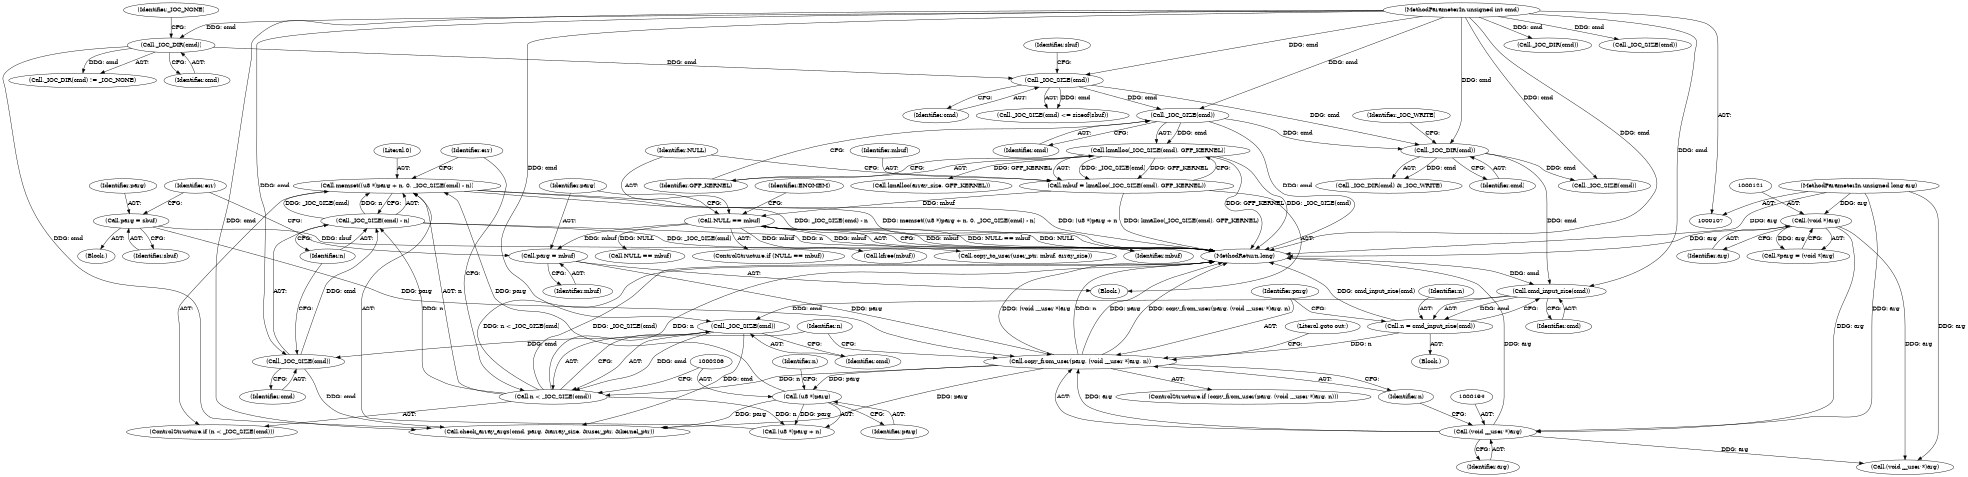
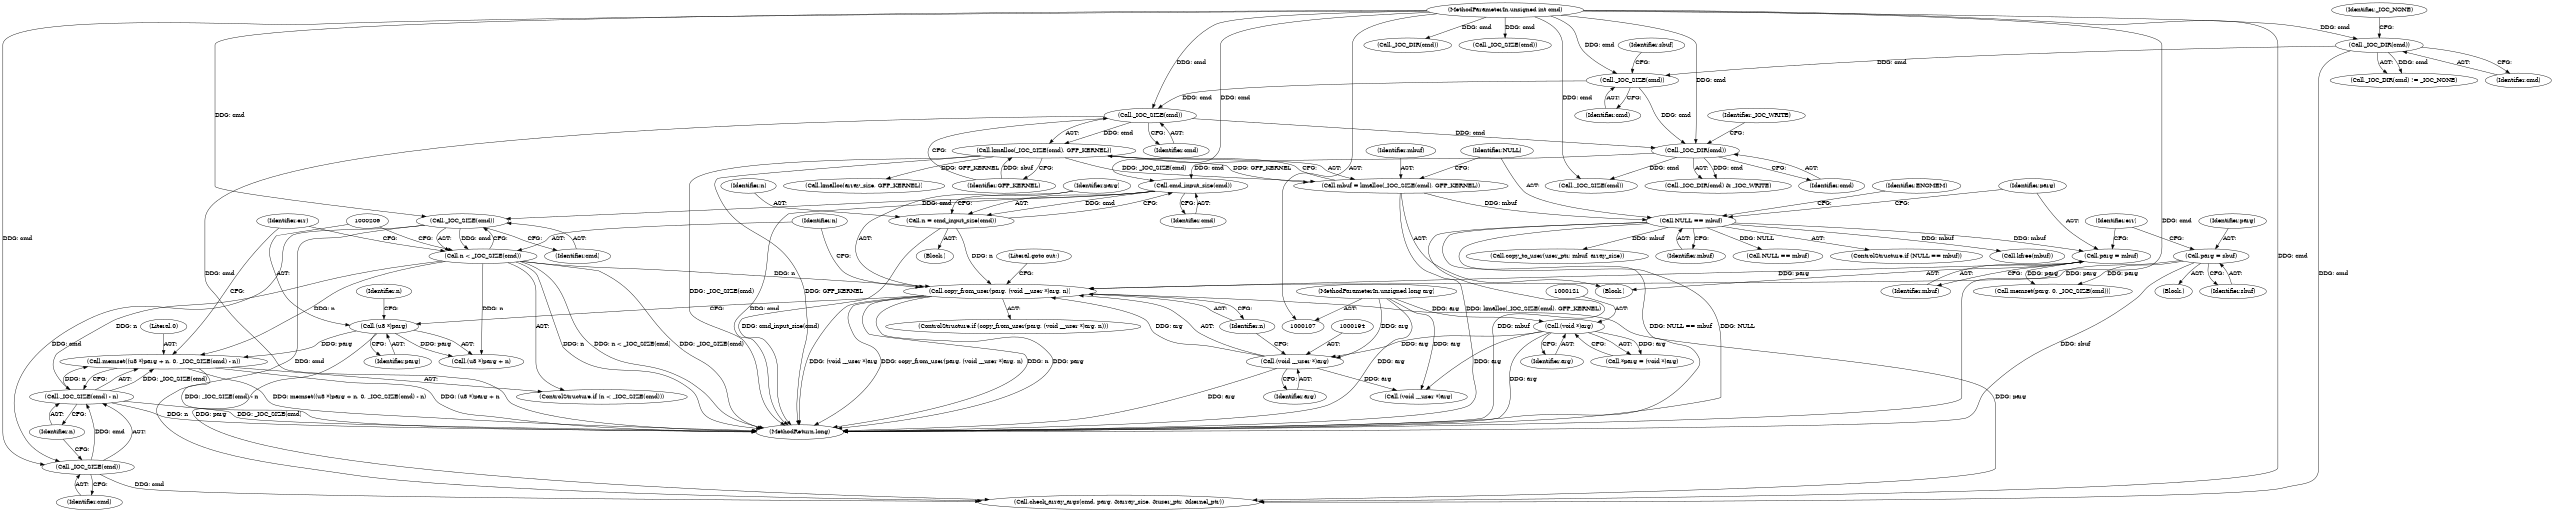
  digraph {
    fontname="DejaVu Serif"
    node [fontname="DejaVu Serif"]
    edge [fontname="DejaVu Serif"]
    n1 [label="(Call,memset((u8 *)parg + n, 0, _IOC_SIZE(cmd) - n))"]
    n2 [label="(Call,_IOC_SIZE(cmd) - n)"]
    n3 [label="(ControlStructure,if (n < _IOC_SIZE(cmd)))"]
    n4 [label="(MethodReturn,long)"]
    n5 [label="(Identifier,n)"]
    n6 [label="(Call,(u8 *)parg)"]
    n7 [label="(Call,check_array_args(cmd, parg, &array_size, &user_ptr, &kernel_ptr))"]
    n8 [label="(Call,(u8 *)parg + n)"]
    n9 [label="(Identifier,parg)"]
    n10 [label="(Call,copy_from_user(parg, (void __user *)arg, n))"]
    n11 [label="(Call,n < _IOC_SIZE(cmd))"]
    n12 [label="(Identifier,n)"]
    n13 [label="(ControlStructure,if (copy_from_user(parg, (void __user *)arg, n)))"]
    n14 [label="(Call,_IOC_SIZE(cmd))"]
    n15 [label="(Call,(void __user *)arg)"]
    n16 [label="(Call,parg = sbuf)"]
    n17 [label="(Block,)"]
+   n18 [label="(Call,memset(parg, 0, _IOC_SIZE(cmd)))"]
    n19 [label="(Identifier,sbuf)"]
    n20 [label="(Call,parg = mbuf)"]
    n21 [label="(Block,)"]
    n22 [label="(Identifier,mbuf)"]
    n23 [label="(Call,NULL == mbuf)"]
    n24 [label="(Call,copy_to_user(user_ptr, mbuf, array_size))"]
    n25 [label="(Identifier,mbuf)"]
    n26 [label="(Call,NULL == mbuf)"]
    n27 [label="(ControlStructure,if (NULL == mbuf))"]
    n28 [label="(Call,kfree(mbuf))"]
    n29 [label="(Call,mbuf = kmalloc(_IOC_SIZE(cmd), GFP_KERNEL))"]
    n30 [label="(Call,kmalloc(_IOC_SIZE(cmd), GFP_KERNEL))"]
    n31 [label="(Identifier,GFP_KERNEL)"]
    n32 [label="(Call,kmalloc(array_size, GFP_KERNEL))"]
    n33 [label="(Call,_IOC_SIZE(cmd))"]
    n34 [label="(Call,_IOC_DIR(cmd))"]
    n35 [label="(Identifier,cmd)"]
    n36 [label="(Call,cmd_input_size(cmd))"]
    n37 [label="(Call,_IOC_SIZE(cmd))"]
    n38 [label="(Call,_IOC_DIR(cmd) & _IOC_WRITE)"]
    n39 [label="(Identifier,cmd)"]
    n40 [label="(Call,_IOC_SIZE(cmd))"]
-   n41 [label="(Call,_IOC_SIZE(cmd) <= sizeof(sbuf))"]
    n42 [label="(Identifier,cmd)"]
    n43 [label="(Call,_IOC_DIR(cmd))"]
    n44 [label="(Identifier,cmd)"]
    n45 [label="(Call,_IOC_DIR(cmd) != _IOC_NONE)"]
    n46 [label="(MethodParameterIn,unsigned int cmd)"]
    n47 [label="(Call,_IOC_SIZE(cmd))"]
    n48 [label="(Call,_IOC_DIR(cmd))"]
    n49 [label="(Call,_IOC_SIZE(cmd))"]
    1000107
    n51 [label="(Call,n = cmd_input_size(cmd))"]
    n52 [label="(Identifier,cmd)"]
    n53 [label="(Identifier,cmd)"]
    n54 [label="(Identifier,cmd)"]
    n55 [label="(Identifier,arg)"]
    n56 [label="(Call,(void __user *)arg)"]
    n57 [label="(Call,(void *)arg)"]
    n58 [label="(Identifier,arg)"]
    n59 [label="(Call,*parg = (void *)arg)"]
    n60 [label="(MethodParameterIn,unsigned long arg)"]
    n61 [label="(Block,)"]
    n62 [label="(Identifier,mbuf)"]
    n63 [label="(Identifier,n)"]
    n64 [label="(Identifier,n)"]
    n65 [label="(Identifier,_IOC_WRITE)"]
    n66 [label="(Identifier,err)"]
    n67 [label="(Identifier,_IOC_NONE)"]
    n68 [label="(Identifier,ENOMEM)"]
    n69 [label="(Identifier,err)"]
    n70 [label="(Literal,0)"]
    n71 [label="(Identifier,n)"]
    n72 [label="(Literal,goto out;)"]
    n73 [label="(Identifier,parg)"]
    n74 [label="(Identifier,sbuf)"]
    n75 [label="(Identifier,NULL)"]
    n76 [label="(Identifier,parg)"]
    n77 [label="(Identifier,parg)"]
    1000206
    1000194
    1000121
    n1 -> n2 [label="CFG: "]
    n1 -> n3 [label="AST: "]
    n1 -> n4 [label="DDG: _IOC_SIZE(cmd) - n"]
    n1 -> n4 [label="DDG: memset((u8 *)parg + n, 0, _IOC_SIZE(cmd) - n)"]
    n1 -> n4 [label="DDG: (u8 *)parg + n"]
    n2 -> n1 [label="AST: "]
    n2 -> n1 [label="DDG: _IOC_SIZE(cmd)"]
    n2 -> n1 [label="DDG: n"]
    n2 -> n4 [label="DDG: n"]
    n2 -> n4 [label="DDG: _IOC_SIZE(cmd)"]
    n2 -> n5 [label="CFG: "]
    n5 -> n2 [label="AST: "]
    n5 -> n47 [label="CFG: "]
    n6 -> n1 [label="DDG: parg"]
    n6 -> n7 [label="DDG: parg"]
    n6 -> n8 [label="AST: "]
    n6 -> n8 [label="DDG: parg"]
    n6 -> n9 [label="CFG: "]
-   n8 -> n1 [label="AST: "]
    n9 -> n6 [label="AST: "]
    n10 -> n4 [label="DDG: copy_from_user(parg, (void __user *)arg, n)"]
    n10 -> n4 [label="DDG: (void __user *)arg"]
    n10 -> n4 [label="DDG: n"]
    n10 -> n4 [label="DDG: parg"]
-   n10 -> n6 [label="DDG: parg"]
+   n10 -> n6 [label="CFG: "]
    n10 -> n7 [label="DDG: parg"]
-   n10 -> n11 [label="DDG: n"]
+   n11 -> n10 [label="DDG: n"]
    n10 -> n12 [label="CFG: "]
    n10 -> n13 [label="AST: "]
-   n11 -> n1 [label="AST: n"]
+   n11 -> n1 [label="DDG: n"]
    n11 -> n2 [label="DDG: n"]
    n11 -> n3 [label="AST: "]
    n11 -> n4 [label="DDG: _IOC_SIZE(cmd)"]
    n11 -> n4 [label="DDG: n"]
    n11 -> n4 [label="DDG: n < _IOC_SIZE(cmd)"]
    n11 -> n8 [label="DDG: n"]
    n11 -> n14 [label="CFG: "]
    n12 -> n10 [label="AST: "]
    n12 -> n15 [label="CFG: "]
    n14 -> n7 [label="DDG: cmd"]
    n14 -> n11 [label="AST: "]
    n14 -> n11 [label="DDG: cmd"]
    n14 -> n47 [label="DDG: cmd"]
    n14 -> n53 [label="CFG: "]
    n15 -> n4 [label="DDG: arg"]
    n15 -> n10 [label="AST: "]
    n15 -> n10 [label="DDG: arg"]
    n15 -> n55 [label="CFG: "]
    n15 -> n56 [label="DDG: arg"]
    n16 -> n4 [label="DDG: sbuf"]
    n16 -> n10 [label="DDG: parg"]
    n16 -> n17 [label="AST: "]
+   n16 -> n18 [label="DDG: parg"]
    n16 -> n19 [label="CFG: "]
    n19 -> n16 [label="AST: "]
    n20 -> n10 [label="DDG: parg"]
+   n20 -> n18 [label="DDG: parg"]
    n20 -> n21 [label="AST: "]
    n20 -> n22 [label="CFG: "]
    n22 -> n20 [label="AST: "]
    n23 -> n4 [label="DDG: mbuf"]
    n23 -> n4 [label="DDG: NULL == mbuf"]
    n23 -> n4 [label="DDG: NULL"]
    n23 -> n20 [label="DDG: mbuf"]
    n23 -> n24 [label="DDG: mbuf"]
    n23 -> n25 [label="CFG: "]
    n23 -> n26 [label="DDG: NULL"]
    n23 -> n27 [label="AST: "]
    n23 -> n28 [label="DDG: mbuf"]
    n25 -> n23 [label="AST: "]
    n29 -> n4 [label="DDG: kmalloc(_IOC_SIZE(cmd), GFP_KERNEL)"]
    n29 -> n21 [label="AST: "]
    n29 -> n23 [label="DDG: mbuf"]
    n29 -> n30 [label="CFG: "]
    n30 -> n4 [label="DDG: GFP_KERNEL"]
    n30 -> n4 [label="DDG: _IOC_SIZE(cmd)"]
    n30 -> n29 [label="AST: "]
    n30 -> n29 [label="DDG: _IOC_SIZE(cmd)"]
    n30 -> n29 [label="DDG: GFP_KERNEL"]
    n30 -> n31 [label="CFG: "]
    n30 -> n32 [label="DDG: GFP_KERNEL"]
-   n31 -> n30 [label="AST: "]
+   n31 -> n30 [label="DDG: sbuf"]
    n31 -> n33 [label="CFG: "]
    n33 -> n4 [label="DDG: cmd"]
    n33 -> n30 [label="AST: "]
    n33 -> n30 [label="DDG: cmd"]
    n33 -> n34 [label="DDG: cmd"]
    n33 -> n35 [label="CFG: "]
    n34 -> n36 [label="DDG: cmd"]
    n34 -> n37 [label="DDG: cmd"]
    n34 -> n38 [label="AST: "]
    n34 -> n38 [label="DDG: cmd"]
    n34 -> n39 [label="CFG: "]
    n35 -> n33 [label="AST: "]
-   n4 -> n36 [label="DDG: cmd"]
+   n36 -> n4 [label="DDG: cmd"]
    n36 -> n14 [label="DDG: cmd"]
    n36 -> n51 [label="AST: "]
    n36 -> n51 [label="DDG: cmd"]
    n36 -> n52 [label="CFG: "]
    n39 -> n34 [label="AST: "]
    n40 -> n33 [label="DDG: cmd"]
    n40 -> n34 [label="DDG: cmd"]
-   n40 -> n41 [label="AST: "]
-   n40 -> n41 [label="DDG: cmd"]
    n40 -> n42 [label="CFG: "]
    n42 -> n40 [label="AST: "]
    n43 -> n7 [label="DDG: cmd"]
    n43 -> n40 [label="DDG: cmd"]
    n43 -> n44 [label="CFG: "]
    n43 -> n45 [label="AST: "]
    n43 -> n45 [label="DDG: cmd"]
    n44 -> n43 [label="AST: "]
    n46 -> n4 [label="DDG: cmd"]
    n46 -> n7 [label="DDG: cmd"]
    n46 -> n14 [label="DDG: cmd"]
    n46 -> n33 [label="DDG: cmd"]
    n46 -> n34 [label="DDG: cmd"]
    n46 -> n36 [label="DDG: cmd"]
    n46 -> n37 [label="DDG: cmd"]
    n46 -> n40 [label="DDG: cmd"]
    n46 -> n43 [label="DDG: cmd"]
    n46 -> n47 [label="DDG: cmd"]
    n46 -> n48 [label="DDG: cmd"]
    n46 -> n49 [label="DDG: cmd"]
    n46 -> 1000107 [label="AST: "]
    n47 -> n2 [label="AST: "]
    n47 -> n2 [label="DDG: cmd"]
    n47 -> n7 [label="DDG: cmd"]
    n47 -> n54 [label="CFG: "]
    n51 -> n4 [label="DDG: cmd_input_size(cmd)"]
    n51 -> n10 [label="DDG: n"]
    n51 -> n36 [label="CFG: "]
    n51 -> n61 [label="AST: "]
    n52 -> n36 [label="AST: "]
    n53 -> n14 [label="AST: "]
    n54 -> n47 [label="AST: "]
    n55 -> n15 [label="AST: "]
    n57 -> n4 [label="DDG: arg"]
    n57 -> n15 [label="DDG: arg"]
    n57 -> n56 [label="DDG: arg"]
    n57 -> n58 [label="CFG: "]
    n57 -> n59 [label="AST: "]
    n57 -> n59 [label="DDG: arg"]
    n58 -> n57 [label="AST: "]
    n59 -> n57 [label="CFG: "]
    n60 -> n4 [label="DDG: arg"]
    n60 -> n15 [label="DDG: arg"]
    n60 -> 1000107 [label="AST: "]
    n60 -> n56 [label="DDG: arg"]
    n60 -> n57 [label="DDG: arg"]
    n62 -> n29 [label="AST: "]
    n63 -> n6 [label="CFG: "]
    n64 -> n51 [label="AST: "]
    n65 -> n34 [label="CFG: "]
    n66 -> n1 [label="CFG: "]
    n66 -> n11 [label="CFG: "]
    n67 -> n43 [label="CFG: "]
    n68 -> n23 [label="CFG: "]
    n69 -> n16 [label="CFG: "]
    n69 -> n20 [label="CFG: "]
    n70 -> n1 [label="AST: "]
    n71 -> n10 [label="CFG: "]
    n71 -> n11 [label="AST: "]
    n72 -> n10 [label="CFG: "]
    n73 -> n16 [label="AST: "]
    n74 -> n40 [label="CFG: "]
    n75 -> n23 [label="AST: "]
    n75 -> n29 [label="CFG: "]
    n76 -> n20 [label="AST: "]
    n76 -> n23 [label="CFG: "]
    n77 -> n10 [label="AST: "]
    n77 -> n51 [label="CFG: "]
    1000206 -> n6 [label="AST: "]
    1000206 -> n11 [label="CFG: "]
    1000194 -> n15 [label="AST: "]
    1000121 -> n57 [label="AST: "]
  }
